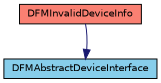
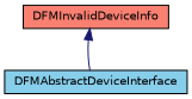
  digraph {
    node [color=black fontname=Helvetica fontsize=10 shape=record style=filled]
    n1 [fillcolor=salmon fontcolor=black height=0.2 label=DFMInvalidDeviceInfo width=0.4]
    n2 [fillcolor=skyblue height=0.2 label=DFMAbstractDeviceInterface width=0.4]
-   n2 -> n1 [color=midnightblue dir=back fontname=Helvetica fontsize=10 labelfontname=Helvetica labelfontsize=10 style=solid]
+   n1 -> n2 [color=midnightblue dir=back fontname=Helvetica fontsize=10 labelfontname=Helvetica labelfontsize=10 style=solid]
  }
